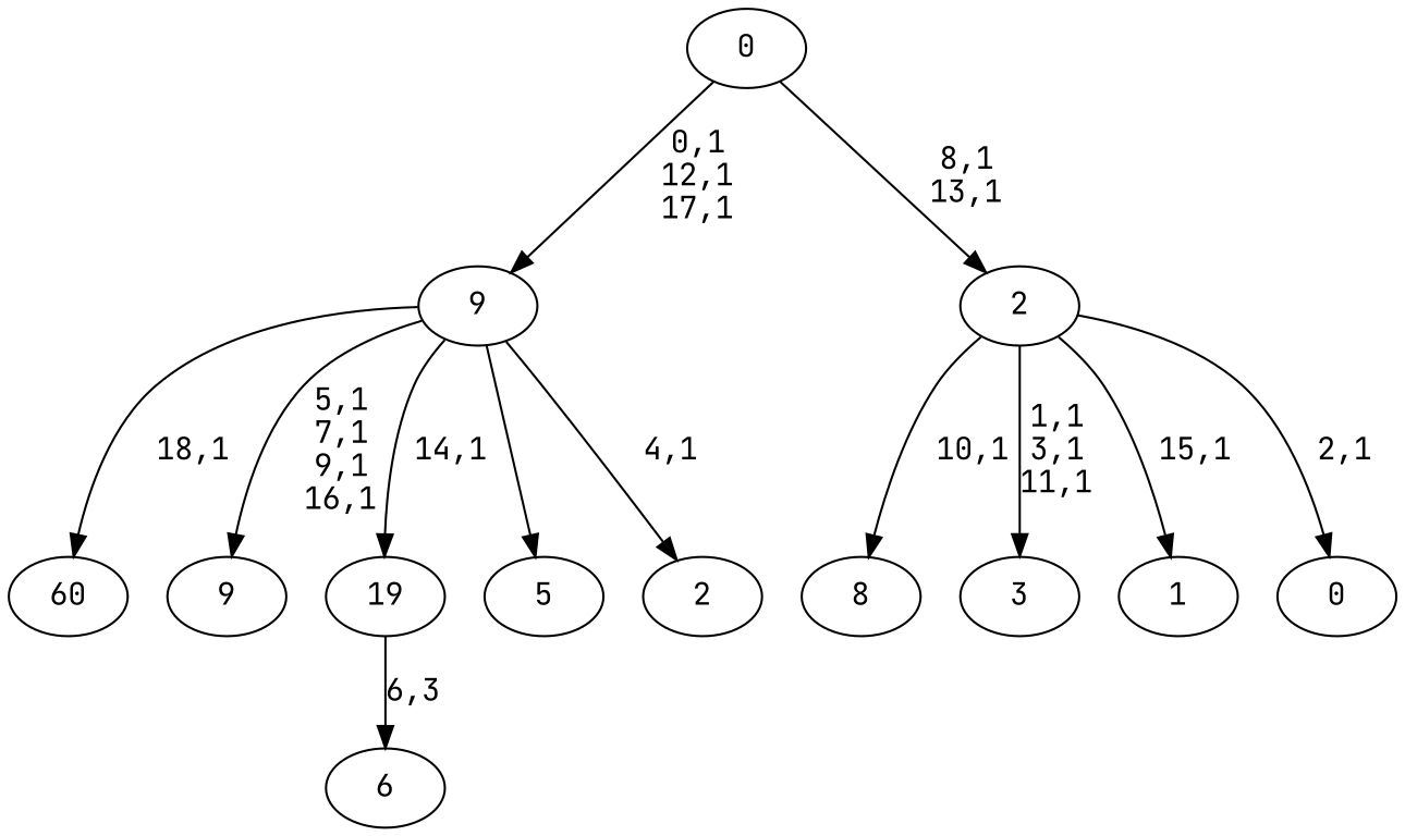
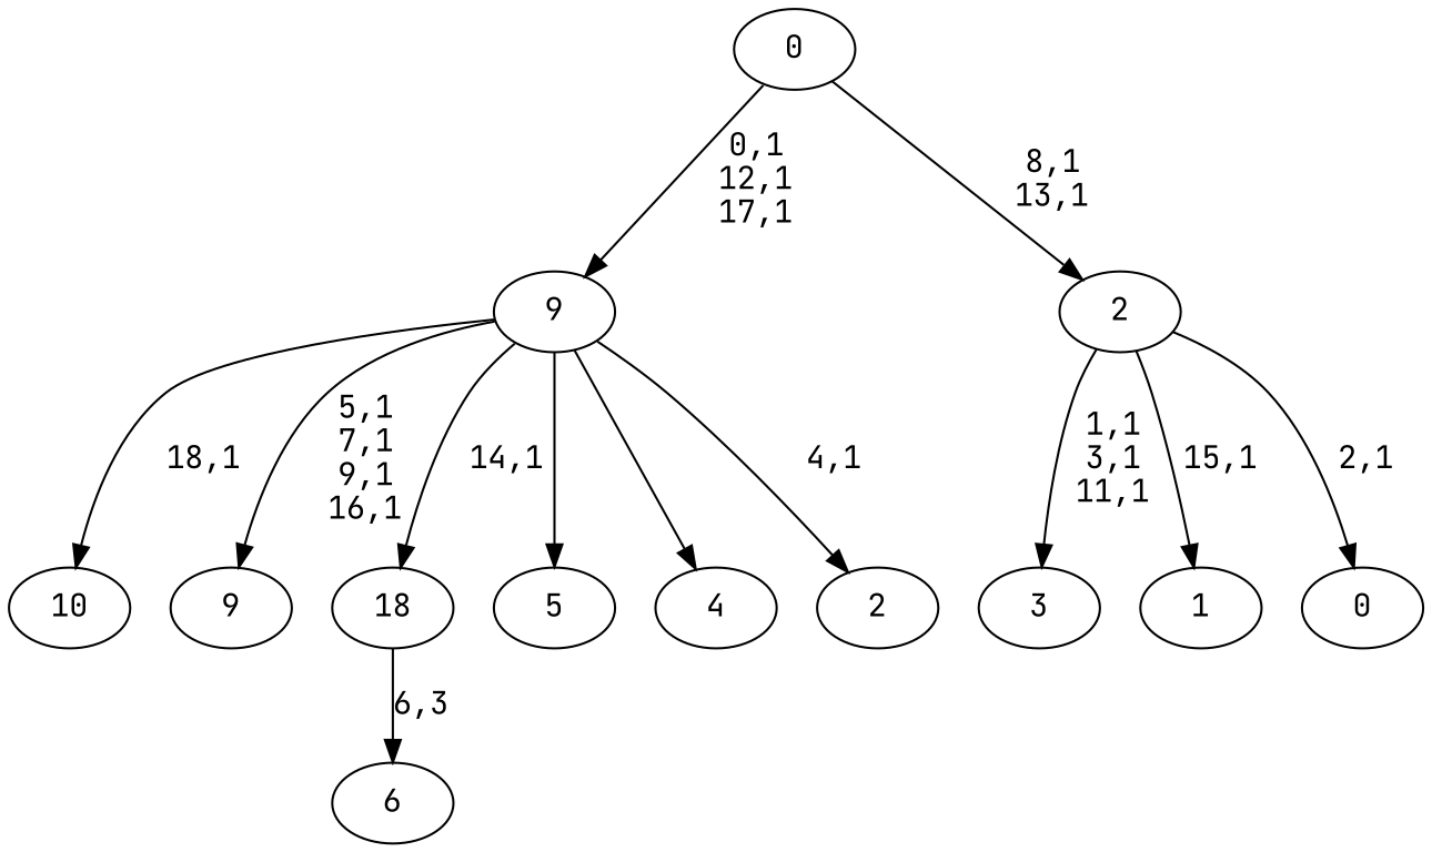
  digraph {
    fontname="JetBrains Mono"
    node [fontname="JetBrains Mono"]
    edge [fontname="JetBrains Mono"]
-   n1 [label=60]
+   n1 [label=10]
    n2 [label=9]
-   n3 [label=8]
    n4 [label=6]
-   18 [label=19]
+   18
    n6 [label=5]
+   n7 [label=4]
    n8 [label=3]
    n9 [label=2]
    9
    n11 [label=1]
    n12 [label=0]
    2
    0
    18 -> n4 [label="6,3"]
    9 -> n1 [label="18,1"]
    9 -> n2 [label="5,1\n7,1\n9,1\n16,1"]
    9 -> 18 [label="14,1"]
    9 -> n6
+   9 -> n7
    9 -> n9 [label="4,1"]
-   2 -> n3 [label="10,1"]
    2 -> n8 [label="1,1\n3,1\n11,1"]
    2 -> n11 [label="15,1"]
    2 -> n12 [label="2,1"]
    0 -> 9 [label="0,1\n12,1\n17,1"]
    0 -> 2 [label="8,1\n13,1"]
  }
